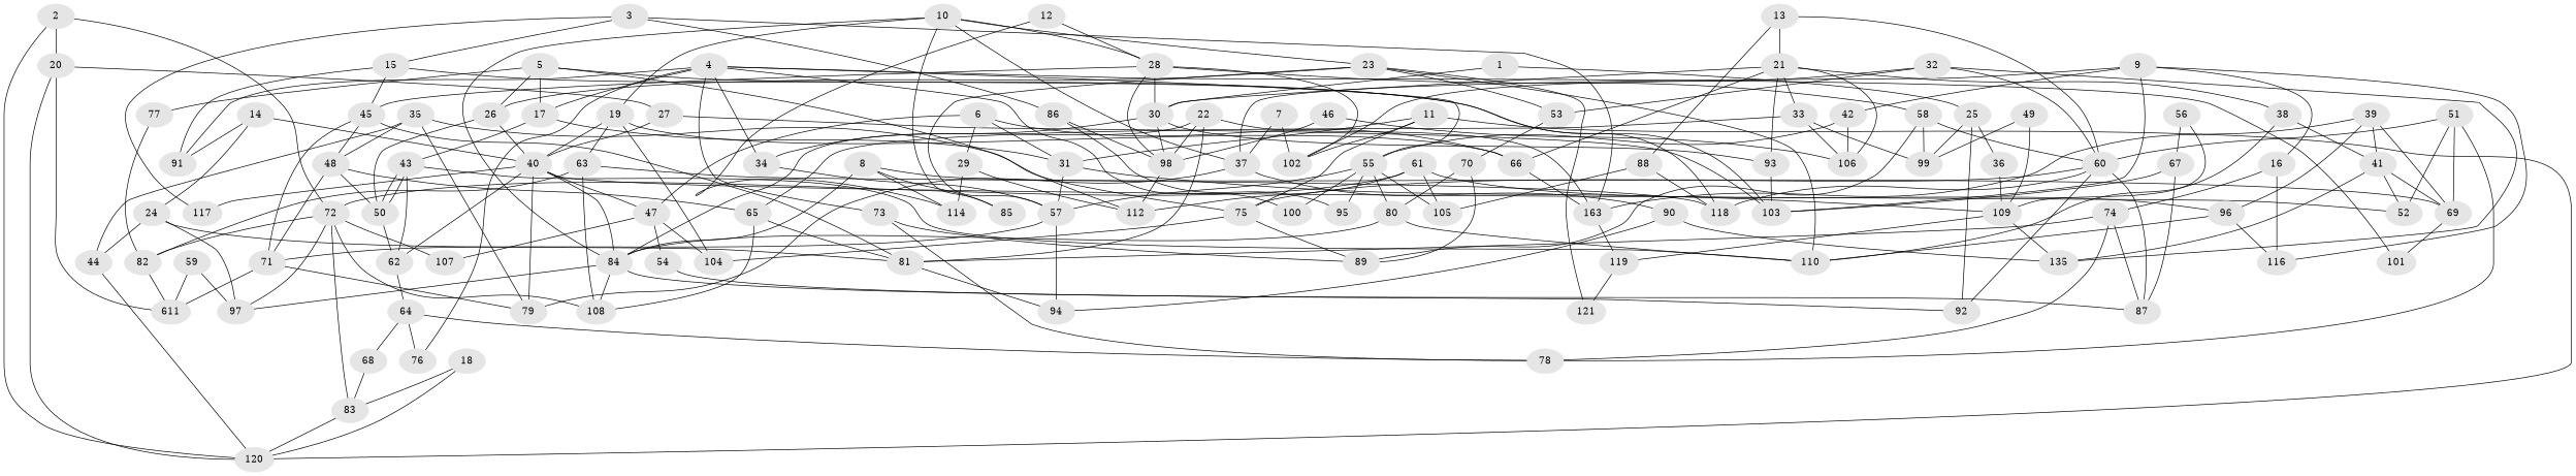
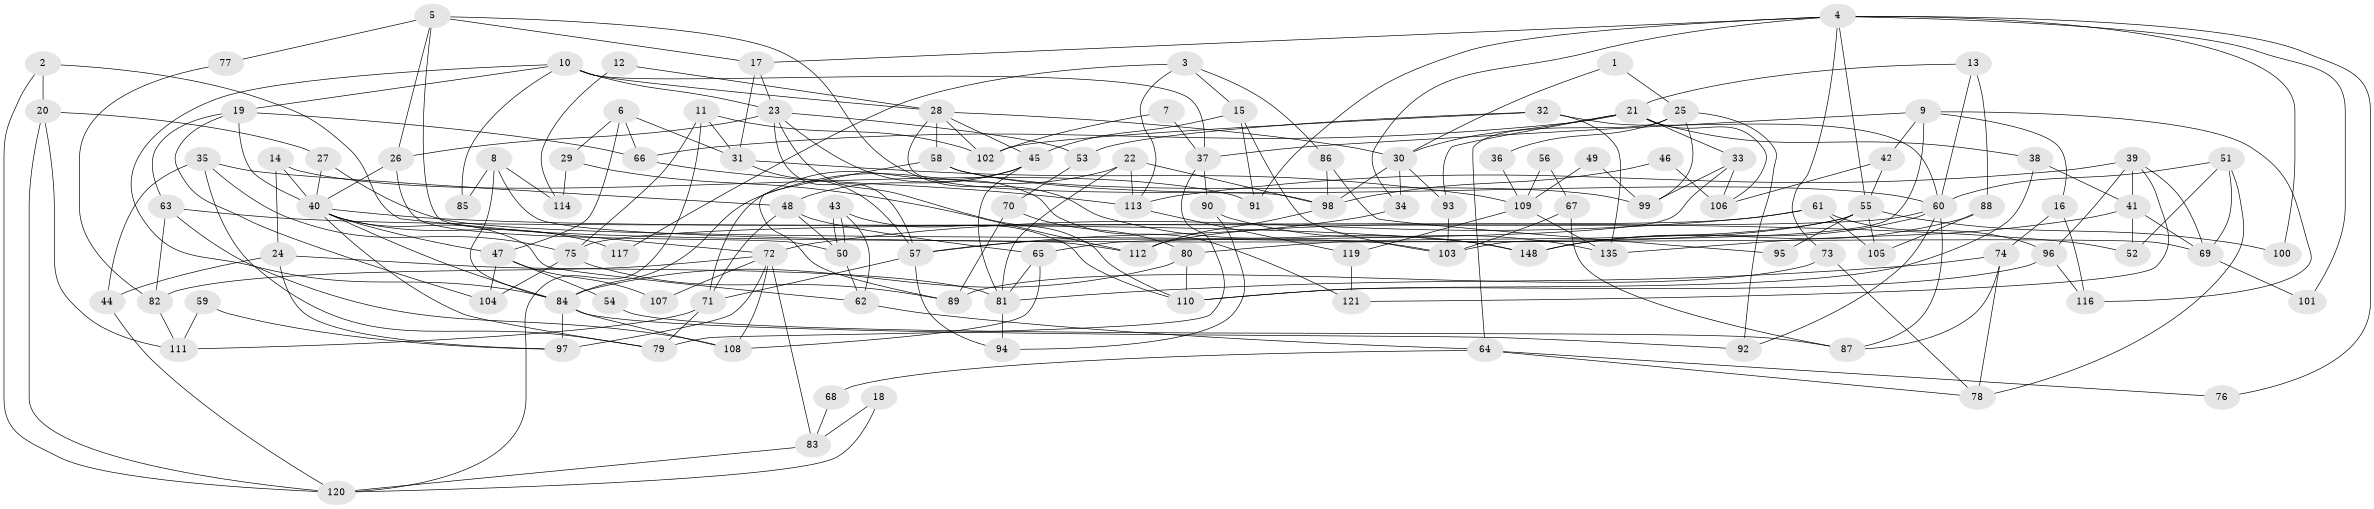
  graph {
    node [color=gray90 style=filled]
    1
    25
    30
    36
    64
    92
    99
    34
    93
    98
    2
    20
    72
    120
    27
-   111 [label=611]
+   111
    83
    97
    107
    82
    108
    3
    15
    86
-   113 [label=163]
+   113
    117
    91
    103
    45
    95
    119
    4
    17
    55
    73
    76
    100
    101
    31
    23
    57
    80
    105
    78
    89
    5
    26
    77
    112
-   118
+   118 [label=148]
    40
    50
    6
    29
    47
    66
    114
    109
    104
    54
    7
    37
    102
    79
    90
    8
    69
    84
    85
    9
    16
    42
    116
    74
    106
    10
    19
    28
    63
    53
    110
    121
    58
    11
    75
    12
    13
    21
    60
    88
    33
    38
    87
    14
    24
    81
    44
    52
    62
    48
    71
    18
    65
    41
    22
    94
    70
    68
    n109 [label=135]
    32
    35
    39
    96
    43
    46
    49
    51
    56
    67
    59
    61
    1 -- 25
    1 -- 30
    25 -- 36
+   25 -- 64
    25 -- 92
    25 -- 99
    30 -- 34
    30 -- 93
    30 -- 98
    36 -- 109
    64 -- 76
    64 -- 78
    64 -- 68
    34 -- 57
    93 -- 103
    98 -- 112
    2 -- 20
    2 -- 72
    2 -- 120
    20 -- 120
    20 -- 27
    20 -- 111
    72 -- 83
    72 -- 97
    72 -- 107
    72 -- 82
    72 -- 108
    27 -- 103
    27 -- 40
    83 -- 120
    82 -- 111
    3 -- 15
    3 -- 86
    3 -- 113
    3 -- 117
    15 -- 91
    15 -- 103
    15 -- 45
    86 -- 98
    86 -- 95
    113 -- 119
    45 -- 81
    45 -- 48
    45 -- 71
    119 -- 121
    4 -- 34
    4 -- 91
    4 -- 17
    4 -- 55
    4 -- 73
    4 -- 76
    4 -- 100
    4 -- 101
    17 -- 31
-   17 -- 43
+   17 -- 23
    55 -- 95
    55 -- 100
    55 -- 57
    55 -- 80
    55 -- 105
    73 -- 78
    73 -- 89
    31 -- 57
    31 -- 109
    23 -- 57
    23 -- 26
    23 -- 53
    23 -- 110
    23 -- 121
    57 -- 71
    57 -- 94
    80 -- 84
    80 -- 110
    5 -- 17
    5 -- 26
    5 -- 77
    5 -- 112
    5 -- 118
    26 -- 40
    26 -- 50
    77 -- 82
    40 -- 117
    40 -- 47
    40 -- 79
    40 -- 84
    40 -- 52
    40 -- 62
    50 -- 62
    6 -- 31
    6 -- 29
    6 -- 47
    6 -- 66
    29 -- 112
    29 -- 114
    47 -- 107
    47 -- 104
    47 -- 54
    66 -- 113
    109 -- 119
    109 -- n109
    54 -- 87
    7 -- 37
    7 -- 102
    37 -- 79
    37 -- 90
    90 -- 94
    90 -- n109
    8 -- 114
    8 -- 69
    8 -- 84
    8 -- 85
    69 -- 101
    84 -- 92
    84 -- 97
    84 -- 108
    9 -- 103
    9 -- 37
    9 -- 16
    9 -- 42
    9 -- 116
    16 -- 116
    16 -- 74
    42 -- 55
    42 -- 106
    74 -- 78
    74 -- 87
    74 -- 81
    10 -- 23
    10 -- 37
    10 -- 84
    10 -- 85
    10 -- 19
    10 -- 28
    19 -- 40
    19 -- 66
    19 -- 104
    19 -- 63
    28 -- 30
    28 -- 98
    28 -- 45
    28 -- 102
    28 -- 58
    63 -- 82
    63 -- 108
    63 -- 118
    53 -- 70
    58 -- 99
    58 -- 89
    58 -- 60
    11 -- 120
    11 -- 31
    11 -- 102
    11 -- 75
    75 -- 89
    75 -- 104
    12 -- 114
    12 -- 28
    13 -- 21
    13 -- 60
    13 -- 88
    21 -- 30
    21 -- 93
    21 -- 66
    21 -- 106
    21 -- 33
    21 -- 38
    60 -- 92
    60 -- 118
    60 -- 75
    60 -- 87
    88 -- 105
    88 -- 118
    33 -- 99
    33 -- 106
    33 -- 65
    38 -- 110
    38 -- 41
    14 -- 91
    14 -- 40
    14 -- 24
    24 -- 97
    24 -- 81
    24 -- 44
    81 -- 94
    44 -- 120
    62 -- 64
    48 -- 50
    48 -- 71
    48 -- 65
    71 -- 111
    71 -- 79
    18 -- 120
    18 -- 83
    65 -- 108
    65 -- 81
    41 -- 69
    41 -- 52
    41 -- n109
    22 -- 98
    22 -- 113
    22 -- 84
    22 -- 81
    70 -- 80
    70 -- 89
    68 -- 83
    32 -- 102
    32 -- 53
    32 -- 60
    32 -- n109
    35 -- 79
    35 -- 75
    35 -- 44
    35 -- 48
    39 -- 113
    39 -- 69
+   39 -- 121
    39 -- 41
    39 -- 96
    96 -- 116
    96 -- 110
    43 -- 50
    43 -- 50
    43 -- 110
    43 -- 62
    46 -- 98
    46 -- 106
    49 -- 99
    49 -- 109
    51 -- 78
    51 -- 69
    51 -- 60
    51 -- 52
    56 -- 109
    56 -- 67
    67 -- 103
    67 -- 87
    59 -- 111
    59 -- 97
    61 -- 72
    61 -- 105
    61 -- 112
    61 -- 96
  }
